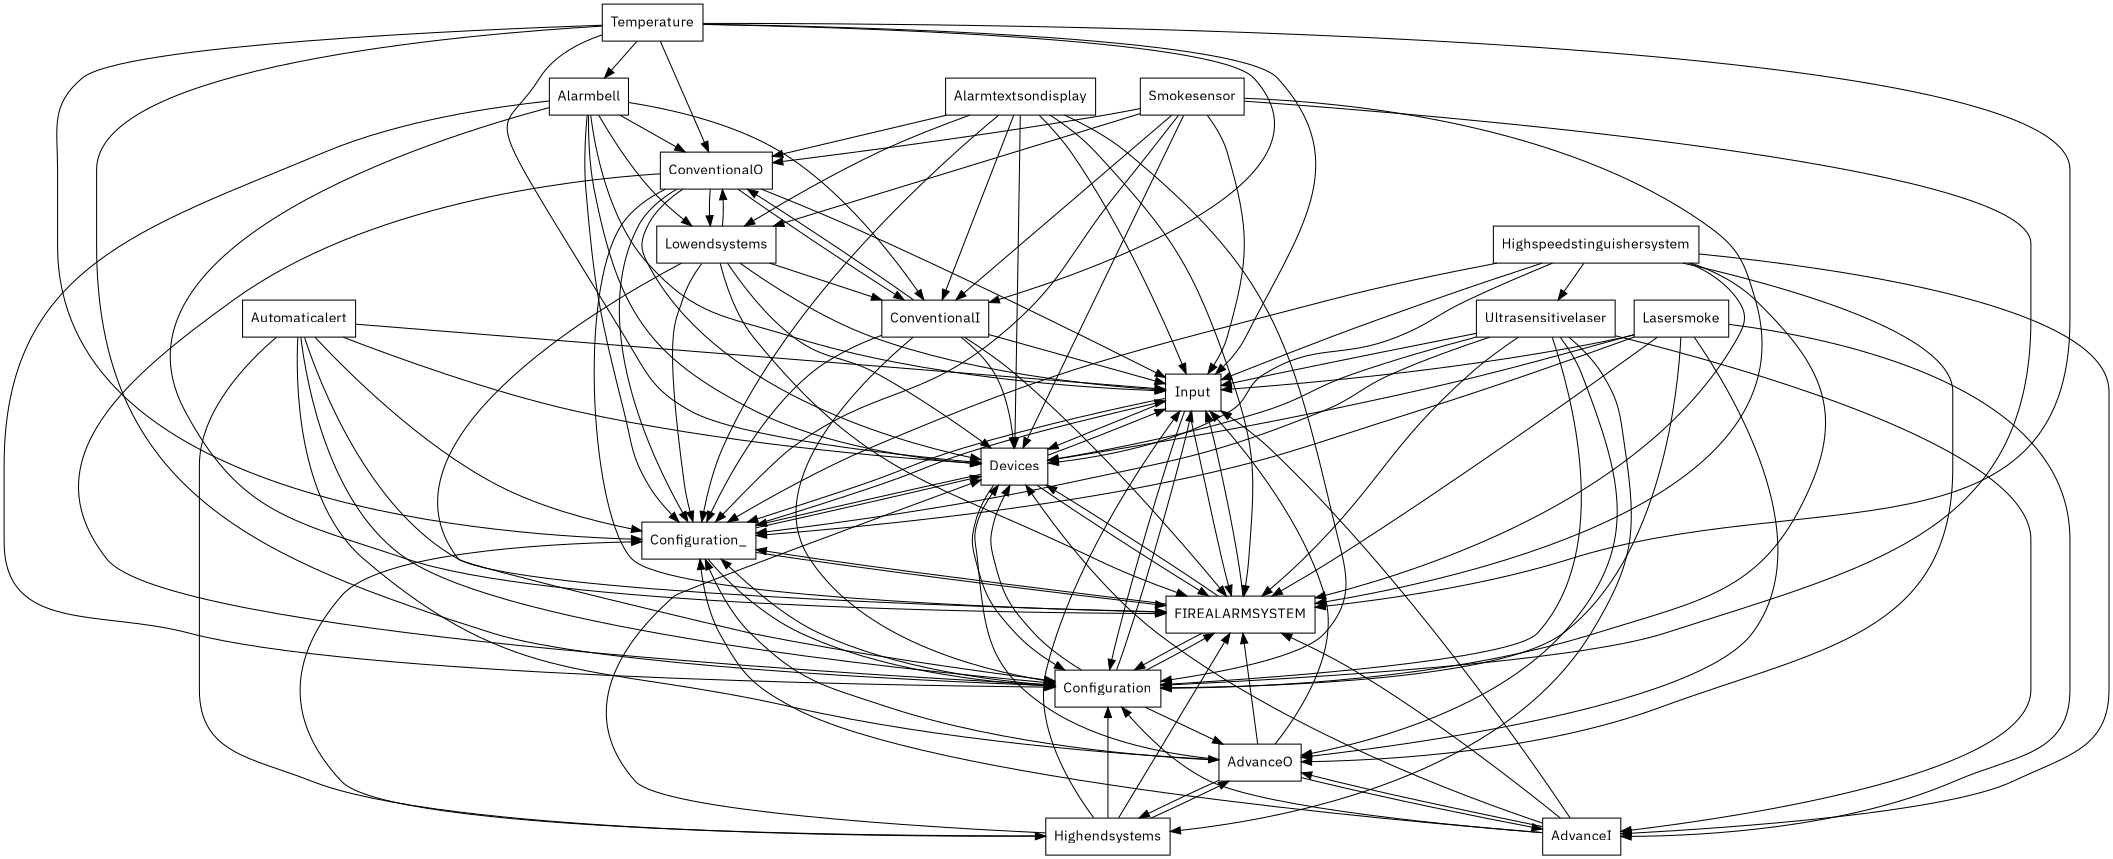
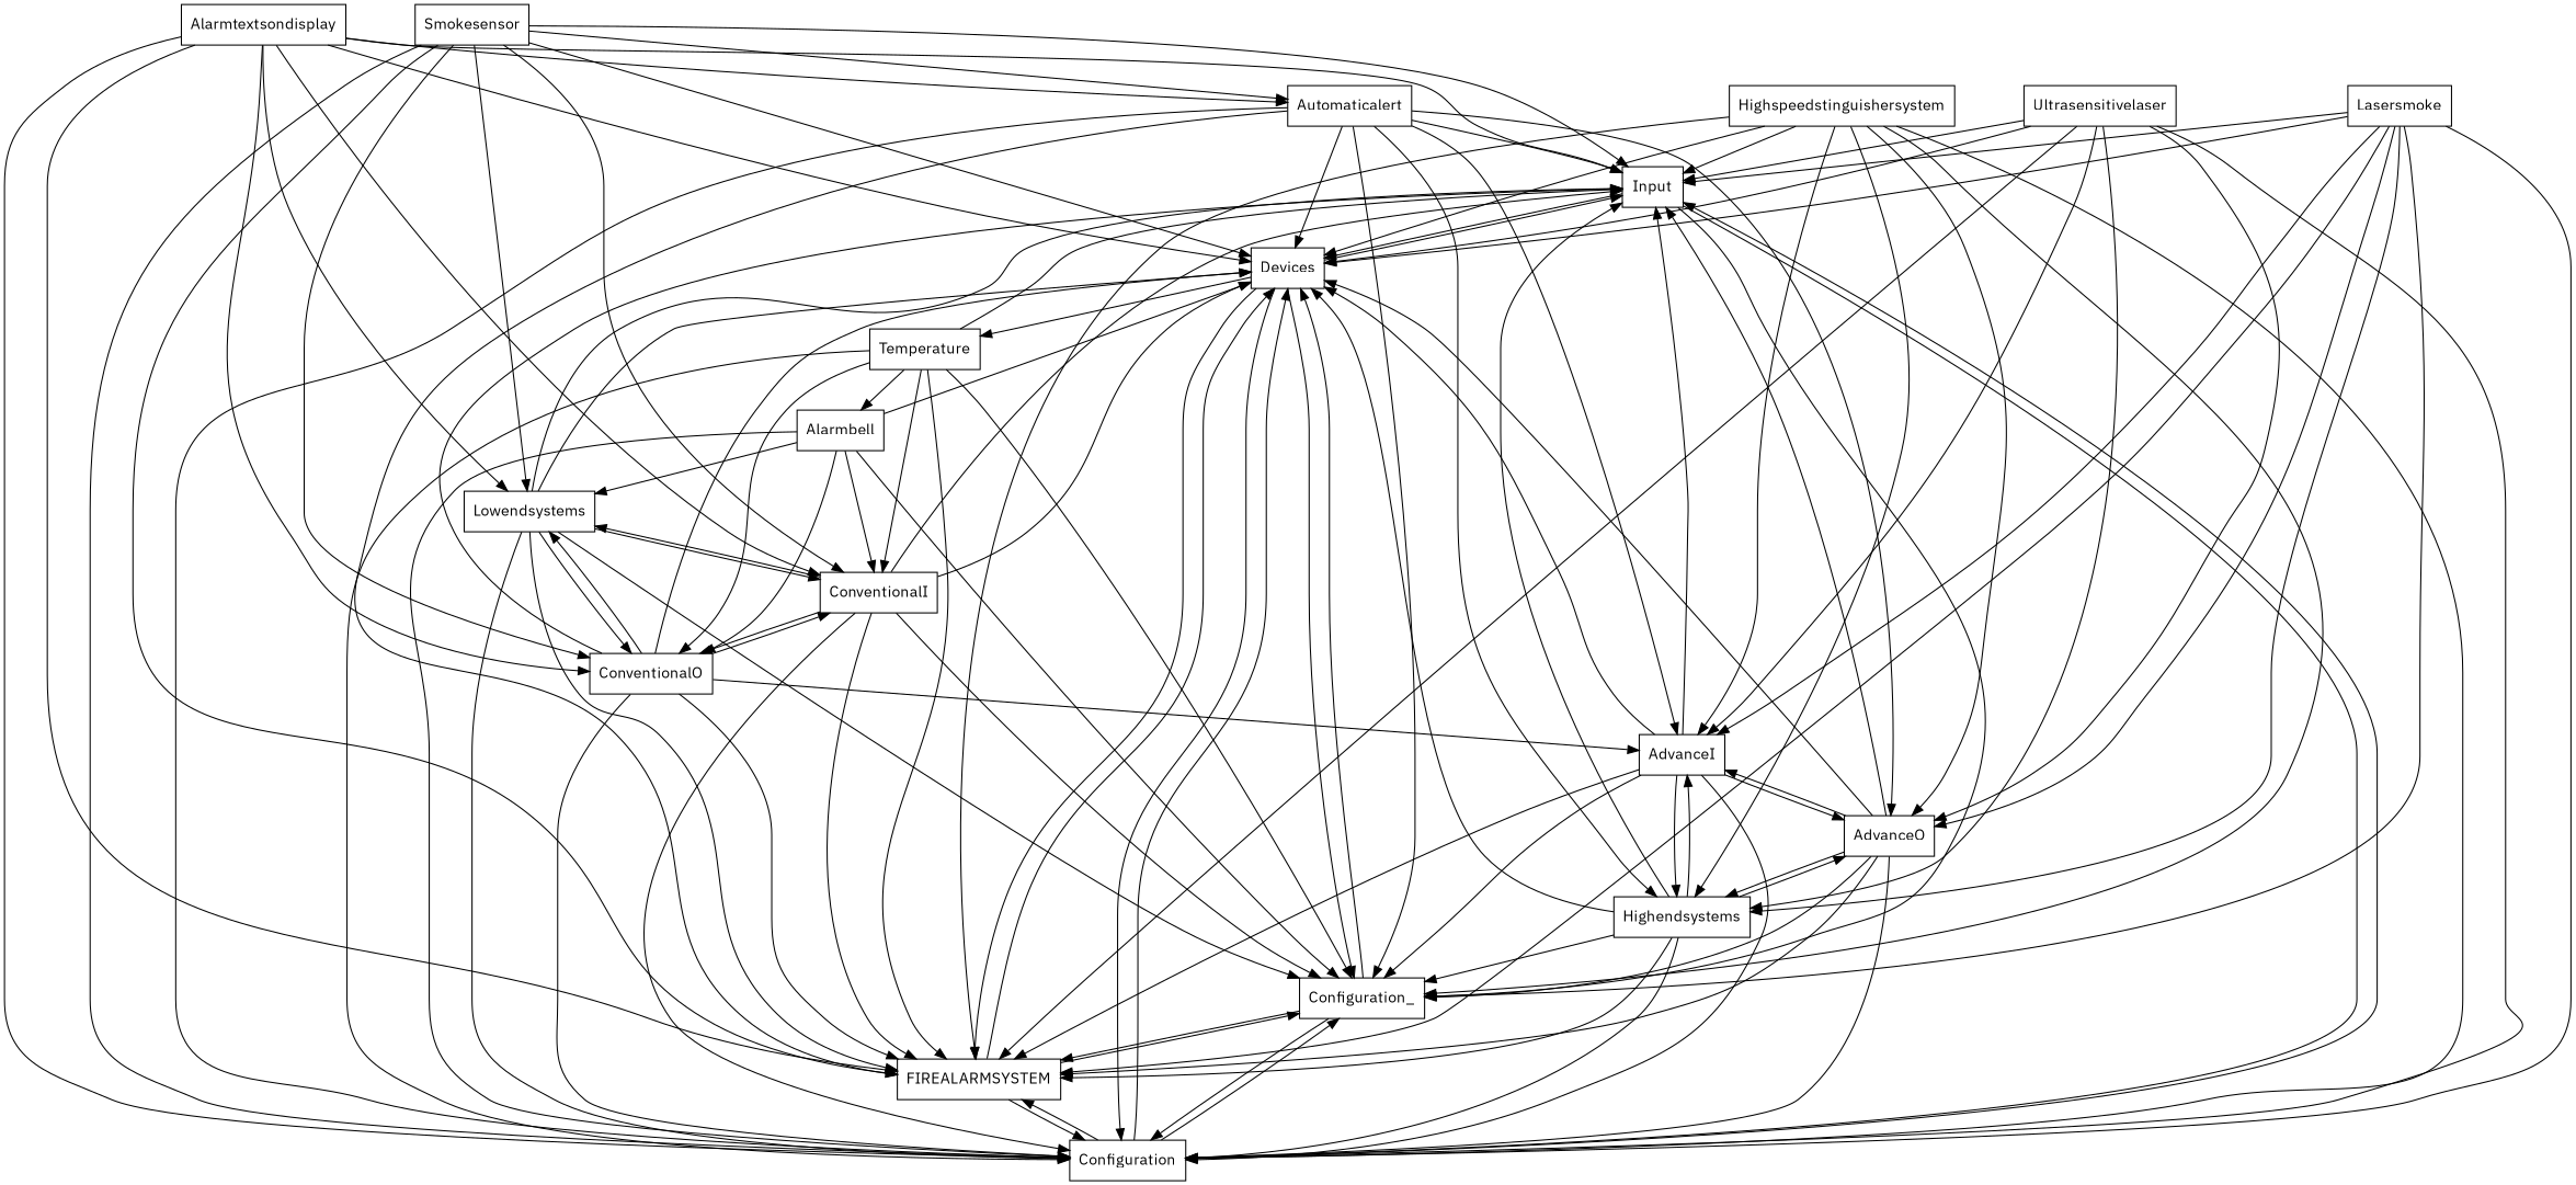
  digraph {
    fontname="IBM Plex Sans"
    rankdir=TB
    node [fontname="IBM Plex Sans" shape=box]
    edge [arrowhead=normal fontname="IBM Plex Sans"]
    n1 [label=Highspeedstinguishersystem]
    n2 [label=Input]
    n3 [label=Highendsystems]
    n4 [label=Devices]
    n5 [label=Configuration]
    n6 [label=FIREALARMSYSTEM]
    n7 [label=AdvanceI]
    n8 [label=Configuration_]
    n9 [label=AdvanceO]
    n10 [label=Automaticalert]
    n11 [label=Temperature]
    n12 [label=ConventionalO]
    n13 [label=ConventionalI]
    n14 [label=Alarmbell]
    n15 [label=Lowendsystems]
    n16 [label=Lasersmoke]
    n17 [label=Ultrasensitivelaser]
    n18 [label=Alarmtextsondisplay]
    n19 [label=Smokesensor]
    n1 -> n2
-   n1 -> n17
+   n1 -> n3
    n1 -> n4
    n1 -> n5
    n1 -> n6
    n1 -> n7
    n1 -> n8
    n1 -> n9
    n2 -> n4
    n2 -> n5
-   n2 -> n6
    n2 -> n8
    n3 -> n2
    n3 -> n4
    n3 -> n5
    n3 -> n6
+   n3 -> n7
    n3 -> n8
    n3 -> n9
    n4 -> n2
    n4 -> n5
    n4 -> n6
    n4 -> n8
    n5 -> n2
    n5 -> n4
    n5 -> n6
    n5 -> n8
-   n6 -> n2
    n6 -> n4
    n6 -> n5
    n6 -> n8
    n7 -> n2
+   n7 -> n3
    n7 -> n4
    n7 -> n5
    n7 -> n6
    n7 -> n8
    n7 -> n9
-   n8 -> n2
    n8 -> n4
    n8 -> n5
    n8 -> n6
    n9 -> n2
    n9 -> n3
    n9 -> n4
-   n5 -> n9
+   n9 -> n5
    n9 -> n6
    n9 -> n7
    n9 -> n8
    n10 -> n2
    n10 -> n3
    n10 -> n4
    n10 -> n5
    n10 -> n6
+   n10 -> n7
    n10 -> n8
    n10 -> n9
    n11 -> n2
-   n11 -> n4
+   n4 -> n11
    n11 -> n5
    n11 -> n6
    n11 -> n8
    n11 -> n12
    n11 -> n13
    n11 -> n14
    n12 -> n2
    n12 -> n4
    n12 -> n5
    n12 -> n6
-   n12 -> n8
+   n12 -> n7
    n12 -> n13
    n12 -> n15
    n13 -> n2
    n13 -> n4
    n13 -> n5
    n13 -> n6
    n13 -> n8
    n13 -> n12
-   n14 -> n2
+   n13 -> n15
    n14 -> n4
    n14 -> n5
-   n14 -> n6
    n14 -> n8
    n14 -> n12
    n14 -> n13
    n14 -> n15
    n15 -> n2
    n15 -> n4
    n15 -> n5
    n15 -> n6
    n15 -> n8
    n15 -> n12
    n15 -> n13
    n16 -> n2
+   n16 -> n3
    n16 -> n4
    n16 -> n5
    n16 -> n6
    n16 -> n7
    n16 -> n8
    n16 -> n9
    n17 -> n2
    n17 -> n3
    n17 -> n4
    n17 -> n5
    n17 -> n6
    n17 -> n7
-   n17 -> n8
    n17 -> n9
    n18 -> n2
    n18 -> n4
    n18 -> n5
    n18 -> n6
-   n18 -> n8
+   n18 -> n10
    n18 -> n12
    n18 -> n13
    n18 -> n15
    n19 -> n2
    n19 -> n4
    n19 -> n5
    n19 -> n6
-   n19 -> n8
+   n19 -> n10
    n19 -> n12
    n19 -> n13
    n19 -> n15
  }
